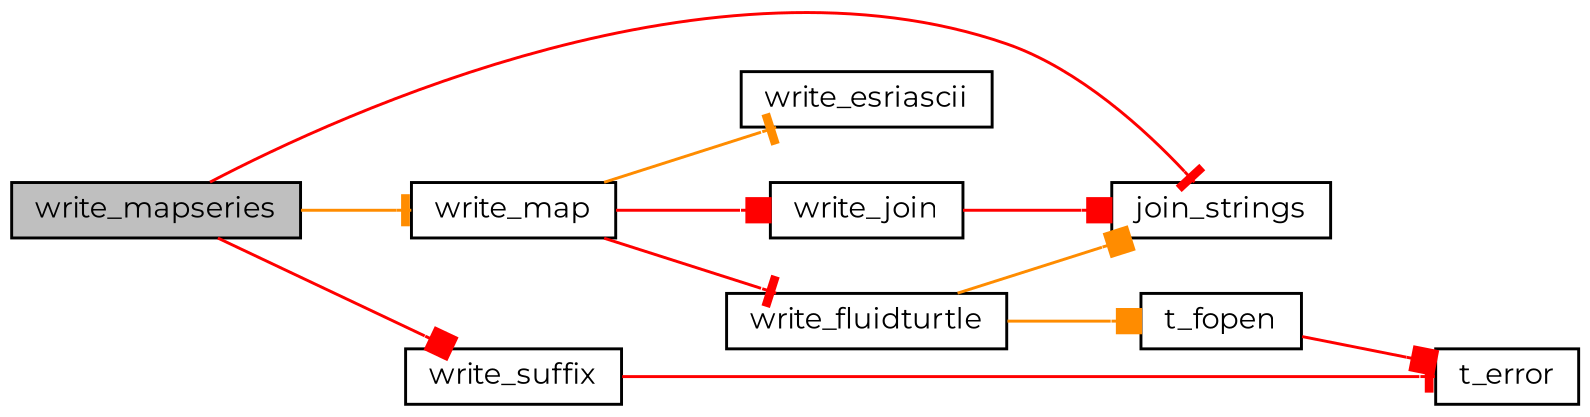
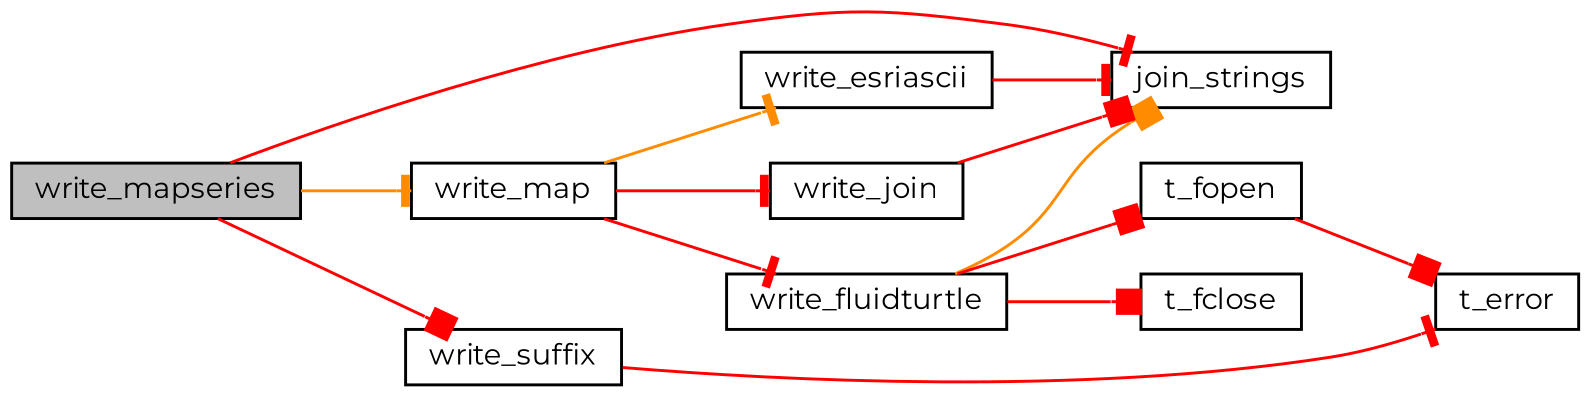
  digraph {
    fontname=Montserrat
    rankdir=LR
    node [color=black fontname=Montserrat fontsize=10 shape=record]
    edge [arrowhead=box color=red fontname=Montserrat fontsize=10 labelfontname=FreeSans labelfontsize=10 style=solid]
    n1 [fillcolor=grey75 fontcolor=black height=0.2 label=write_mapseries style=filled width=0.4]
    n2 [height=0.2 label=join_strings width=0.4]
    n3 [height=0.2 label=write_map width=0.4]
    n4 [height=0.2 label=write_suffix width=0.4]
    n5 [height=0.2 label=write_esriascii width=0.4]
    n6 [height=0.2 label=write_fluidturtle width=0.4]
    n7 [height=0.2 label=write_join width=0.4]
    n8 [height=0.2 label=t_error width=0.4]
    n9 [height=0.2 label=t_fopen width=0.4]
+   n10 [height=0.2 label=t_fclose width=0.4]
    n1 -> n2 [arrowhead=tee]
    n1 -> n3 [arrowhead=tee color=darkorange]
    n1 -> n4
    n3 -> n5 [arrowhead=tee color=darkorange]
    n3 -> n6 [arrowhead=tee]
-   n3 -> n7
+   n3 -> n7 [arrowhead=tee]
    n4 -> n8 [arrowhead=tee]
+   n5 -> n2 [arrowhead=tee]
    n6 -> n2 [color=darkorange]
-   n6 -> n9 [color=darkorange]
+   n6 -> n9
+   n6 -> n10
    n7 -> n2
    n9 -> n8
  }
